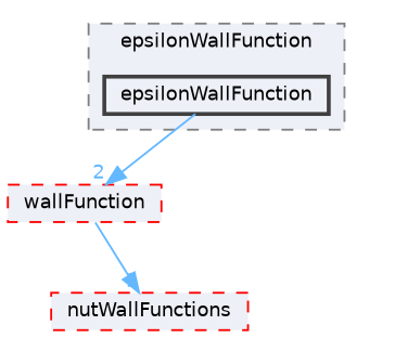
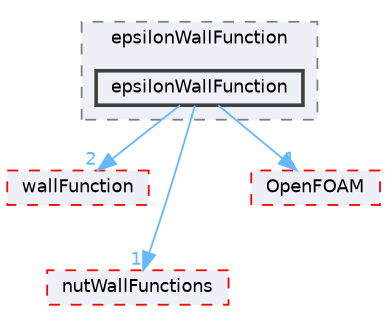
  digraph {
    compound=true
    node [color=red fillcolor="#edf0f7" fontname=Helvetica fontsize=10 shape=box style="filled,dashed"]
    edge [color=steelblue1 fontcolor=steelblue1 fontname=Helvetica fontsize=10 headlabel=1 labeldistance=1.5 labelfontname=Helvetica labelfontsize=10]
    n1 [color=grey25 height=0.2 label=epsilonWallFunction style="filled,bold" width=0.4]
    n2 [height=0.2 label=wallFunction width=0.4]
    n3 [height=0.2 label=nutWallFunctions width=0.4]
+   n4 [height=0.2 label=OpenFOAM width=0.4]
    subgraph cluster_1 {
      bgcolor="#edf0f7"
      fontname=Helvetica
      fontsize=10
      label=epsilonWallFunction
      pencolor=grey50
      style="filled,dashed"
      n1
    }
    n1 -> n2 [headlabel=2]
-   n2 -> n3
+   n1 -> n3
+   n1 -> n4
  }
